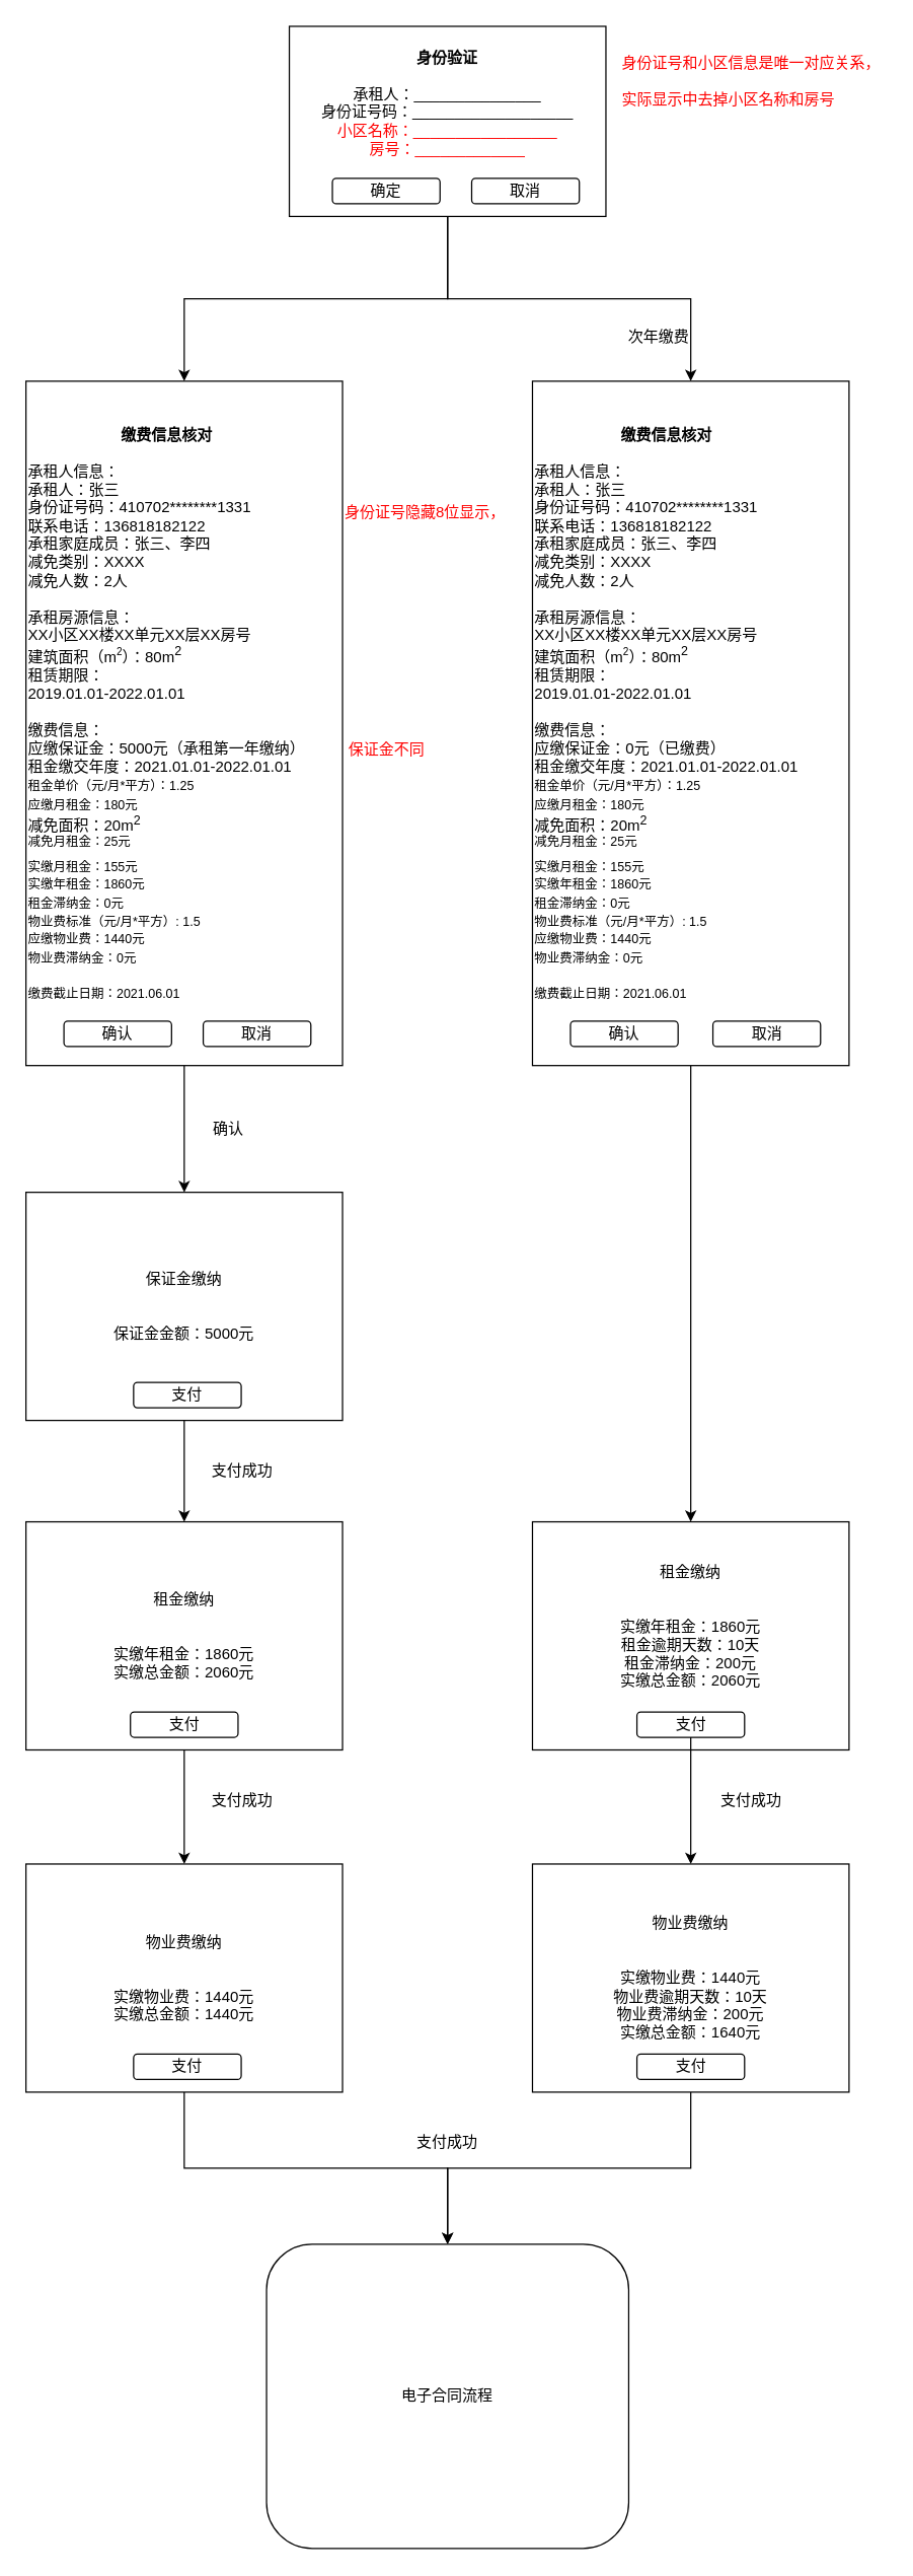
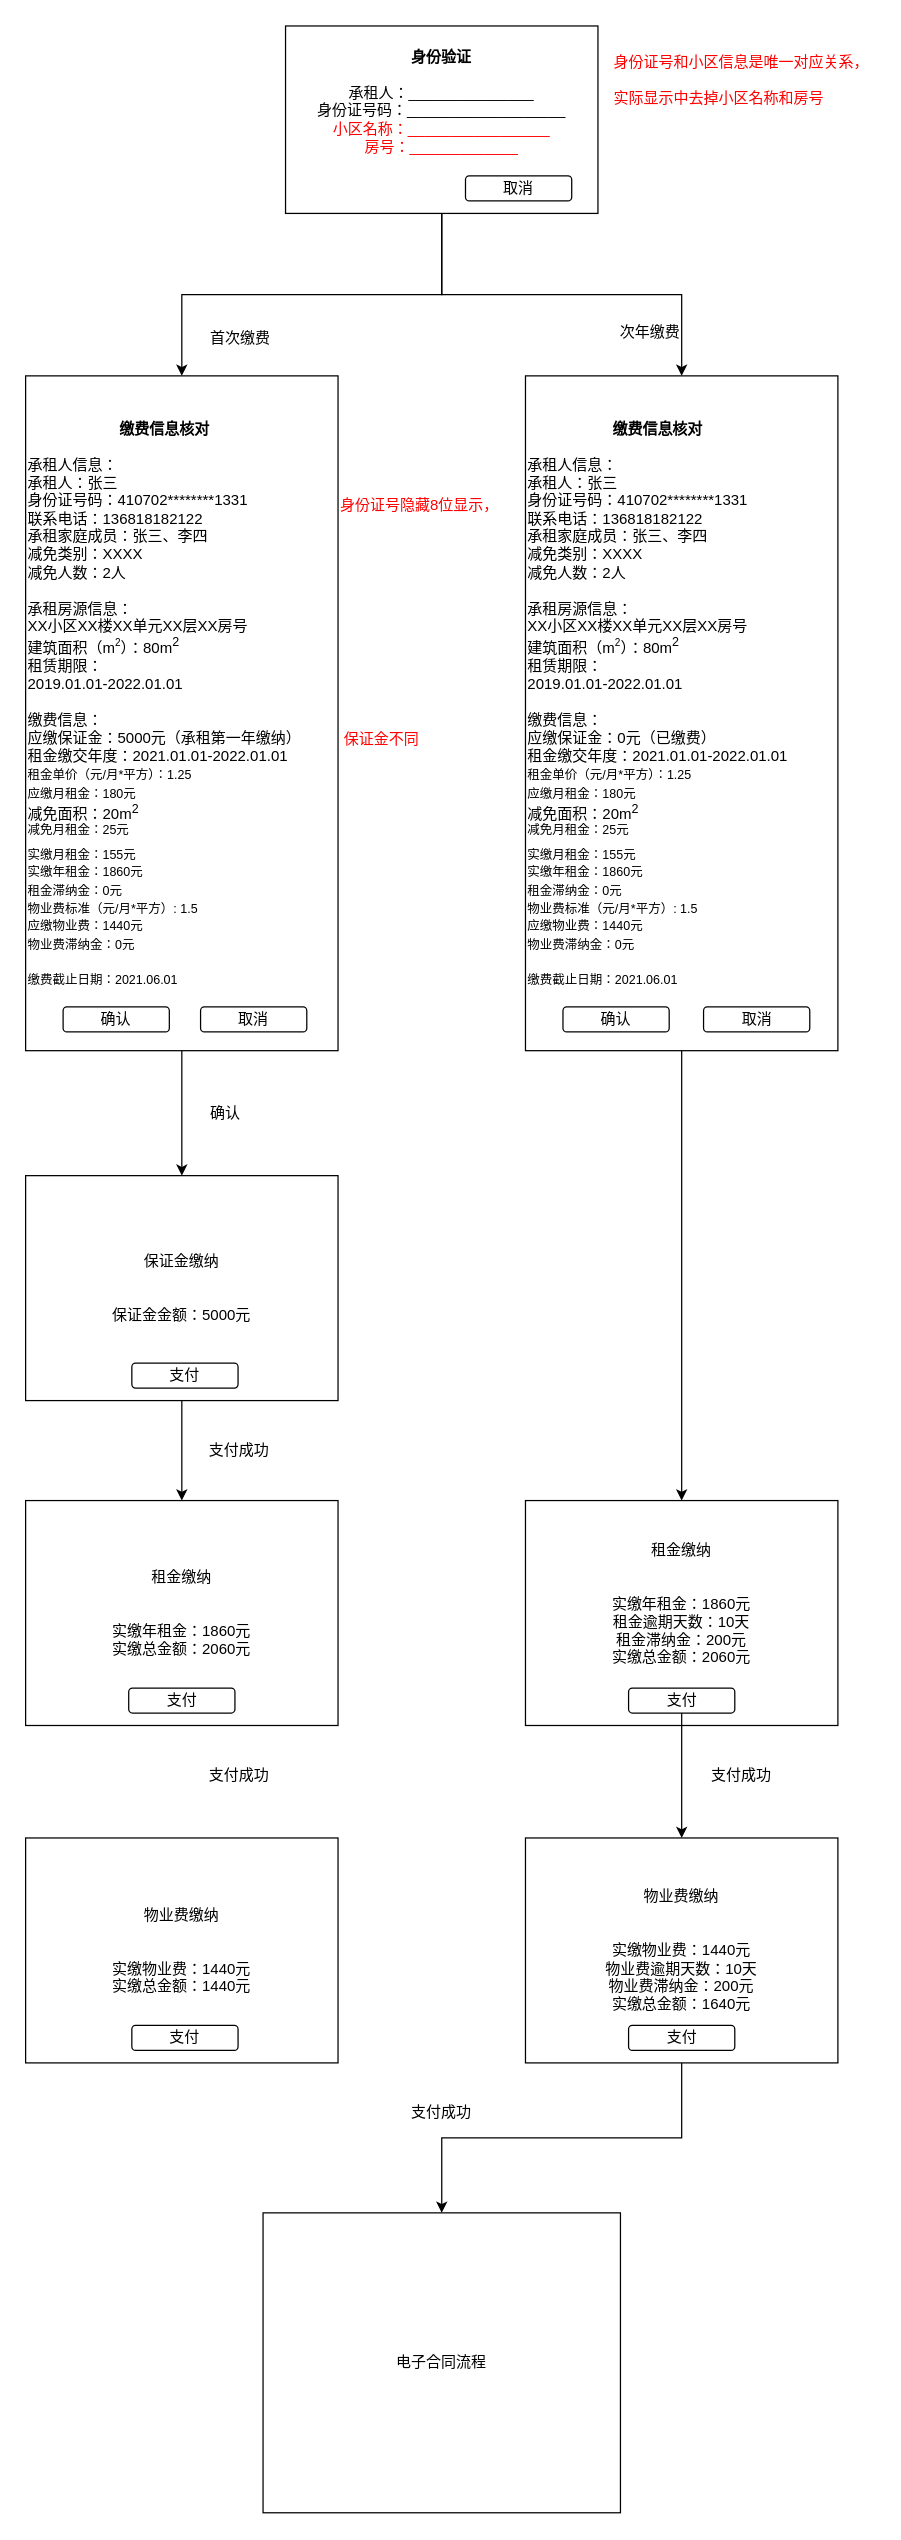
  <mxCell id="0" />
  <mxCell id="1" parent="0" />
  <mxCell id="2" style="edgeStyle=orthogonalEdgeStyle;rounded=0;orthogonalLoop=1;jettySize=auto;html=1;exitX=0.5;exitY=1;exitDx=0;exitDy=0;" parent="1" source="3" edge="1" target="8"><mxGeometry relative="1" as="geometry"><mxPoint x="320" y="910" as="targetPoint" /></mxGeometry></mxCell>
  <mxCell id="3" value="&lt;div style=&quot;text-align: center&quot;&gt;&lt;span&gt;&lt;b&gt;缴费信息核对&lt;/b&gt;&lt;/span&gt;&lt;/div&gt;&lt;br&gt;承租人信息：&lt;br&gt;承租人：张三&lt;br&gt;身份证号码：410702********1331&lt;br&gt;&lt;div&gt;联系电话：136818182122&lt;/div&gt;&lt;div&gt;承租家庭成员：张三、李四&lt;/div&gt;&lt;div&gt;减免类别：XXXX&lt;/div&gt;&lt;div&gt;减免人数：2人&lt;/div&gt;&lt;div&gt;&lt;br&gt;&lt;/div&gt;&lt;div&gt;承租房源信息：&lt;/div&gt;&lt;div&gt;XX小区XX楼XX单元XX层XX房号&lt;/div&gt;&lt;div&gt;建筑面积（m&lt;sup&gt;&lt;font style=&quot;font-size: 8px&quot;&gt;2&lt;/font&gt;&lt;/sup&gt;）：80m&lt;sup&gt;2&lt;/sup&gt;&lt;/div&gt;&lt;div&gt;租赁期限：&lt;/div&gt;&lt;div&gt;2019.01.01-2022.01.01&lt;/div&gt;&lt;div&gt;&lt;br&gt;&lt;/div&gt;&lt;div&gt;缴费信息：&lt;/div&gt;&lt;div&gt;应缴保证金：5000元（承租第一年缴纳）&lt;/div&gt;&lt;div&gt;租金缴交年度：2021.01.01-2022.01.01&lt;/div&gt;&lt;div&gt;&lt;span style=&quot;font-size: 10px&quot;&gt;租金单价（元/月*平方）：1.25&lt;/span&gt;&lt;/div&gt;&lt;div&gt;&lt;span style=&quot;font-size: 10px&quot;&gt;应缴月租金：180元&lt;/span&gt;&lt;/div&gt;&lt;div&gt;减免面积：20m&lt;sup&gt;2&lt;/sup&gt;&lt;/div&gt;&lt;div&gt;&lt;sup&gt;减免月租金：25元&lt;/sup&gt;&lt;/div&gt;&lt;div&gt;&lt;span style=&quot;font-size: 10px&quot;&gt;实缴月租金：155元&lt;/span&gt;&lt;/div&gt;&lt;div&gt;&lt;span style=&quot;font-size: 10px&quot;&gt;实缴年租金：1860元&lt;/span&gt;&lt;/div&gt;&lt;div&gt;&lt;span style=&quot;font-size: 10px&quot;&gt;租金滞纳金：0元&lt;/span&gt;&lt;/div&gt;&lt;div&gt;&lt;span style=&quot;font-size: 10px&quot;&gt;物业费标准（元/月*平方）: 1.5&lt;/span&gt;&lt;/div&gt;&lt;div&gt;&lt;span style=&quot;font-size: 10px&quot;&gt;应缴物业费：1440元&lt;/span&gt;&lt;/div&gt;&lt;div&gt;&lt;span style=&quot;font-size: 10px&quot;&gt;物业费滞纳金：0元&lt;/span&gt;&lt;/div&gt;&lt;div&gt;&lt;span style=&quot;font-size: 10px&quot;&gt;&lt;br&gt;&lt;/span&gt;&lt;/div&gt;&lt;div&gt;&lt;span style=&quot;font-size: 10px&quot;&gt;缴费截止日期：2021.06.01&lt;/span&gt;&lt;/div&gt;&lt;div&gt;&lt;br&gt;&lt;/div&gt;" style="rounded=0;whiteSpace=wrap;html=1;align=left;" parent="1" vertex="1"><mxGeometry x="20" y="300" width="250" height="540" as="geometry" /></mxCell>
  <mxCell id="4" value="&lt;h1&gt;&lt;font style=&quot;font-size: 12px ; font-weight: normal&quot; color=&quot;#ff0000&quot;&gt;身份证号隐藏8位显示，&lt;/font&gt;&lt;/h1&gt;" style="text;html=1;strokeColor=none;fillColor=none;spacing=5;spacingTop=-20;whiteSpace=wrap;overflow=hidden;rounded=0;" parent="1" vertex="1"><mxGeometry x="267" y="380" width="190" height="40" as="geometry" /></mxCell>
+ <mxCell id="5" value="首次缴费" style="text;html=1;strokeColor=none;fillColor=none;align=center;verticalAlign=middle;whiteSpace=wrap;rounded=0;" parent="1" vertex="1"><mxGeometry x="122" y="260" width="140" height="20" as="geometry" /></mxCell>
  <mxCell id="6" value="次年缴费" style="text;html=1;strokeColor=none;fillColor=none;align=center;verticalAlign=middle;whiteSpace=wrap;rounded=0;" parent="1" vertex="1"><mxGeometry x="450" y="255" width="140" height="20" as="geometry" /></mxCell>
  <mxCell id="7" style="edgeStyle=orthogonalEdgeStyle;rounded=0;orthogonalLoop=1;jettySize=auto;html=1;exitX=0.5;exitY=1;exitDx=0;exitDy=0;entryX=0.5;entryY=0;entryDx=0;entryDy=0;" edge="1" parent="1" source="8" target="19"><mxGeometry relative="1" as="geometry" /></mxCell>
  <mxCell id="8" value="保证金缴纳&lt;br&gt;&lt;br&gt;&lt;br&gt;保证金金额：5000元" style="rounded=0;whiteSpace=wrap;html=1;" parent="1" vertex="1"><mxGeometry x="20" y="940" width="250" height="180" as="geometry" /></mxCell>
  <mxCell id="9" value="&lt;h1&gt;&lt;font color=&quot;#ff0000&quot;&gt;&lt;span style=&quot;font-size: 12px ; font-weight: 400&quot;&gt;保证金不同&lt;/span&gt;&lt;/font&gt;&lt;/h1&gt;" style="text;html=1;strokeColor=none;fillColor=none;spacing=5;spacingTop=-20;whiteSpace=wrap;overflow=hidden;rounded=0;" parent="1" vertex="1"><mxGeometry x="270" y="567" width="190" height="40" as="geometry" /></mxCell>
  <mxCell id="10" value="确认" style="text;html=1;strokeColor=none;fillColor=none;align=center;verticalAlign=middle;whiteSpace=wrap;rounded=0;" vertex="1" parent="1"><mxGeometry x="160" y="880" width="40" height="20" as="geometry" /></mxCell>
  <mxCell id="11" value="支付" style="rounded=1;whiteSpace=wrap;html=1;" vertex="1" parent="1"><mxGeometry x="105" y="1090" width="85" height="20" as="geometry" /></mxCell>
  <mxCell id="12" style="edgeStyle=orthogonalEdgeStyle;rounded=0;orthogonalLoop=1;jettySize=auto;html=1;exitX=0.5;exitY=1;exitDx=0;exitDy=0;entryX=0.5;entryY=0;entryDx=0;entryDy=0;" edge="1" parent="1" source="13" target="20"><mxGeometry relative="1" as="geometry" /></mxCell>
  <mxCell id="13" value="&lt;div style=&quot;text-align: center&quot;&gt;&lt;span&gt;&lt;b&gt;缴费信息核对&lt;/b&gt;&lt;/span&gt;&lt;/div&gt;&lt;br&gt;承租人信息：&lt;br&gt;承租人：张三&lt;br&gt;身份证号码：410702********1331&lt;br&gt;&lt;div&gt;联系电话：136818182122&lt;/div&gt;&lt;div&gt;承租家庭成员：张三、李四&lt;/div&gt;&lt;div&gt;减免类别：XXXX&lt;/div&gt;&lt;div&gt;减免人数：2人&lt;/div&gt;&lt;div&gt;&lt;br&gt;&lt;/div&gt;&lt;div&gt;承租房源信息：&lt;/div&gt;&lt;div&gt;XX小区XX楼XX单元XX层XX房号&lt;/div&gt;&lt;div&gt;建筑面积（m&lt;sup&gt;&lt;font style=&quot;font-size: 8px&quot;&gt;2&lt;/font&gt;&lt;/sup&gt;）：80m&lt;sup&gt;2&lt;/sup&gt;&lt;/div&gt;&lt;div&gt;租赁期限：&lt;/div&gt;&lt;div&gt;2019.01.01-2022.01.01&lt;/div&gt;&lt;div&gt;&lt;br&gt;&lt;/div&gt;&lt;div&gt;缴费信息：&lt;/div&gt;&lt;div&gt;应缴保证金：0元（已缴费）&lt;/div&gt;&lt;div&gt;租金缴交年度：2021.01.01-2022.01.01&lt;/div&gt;&lt;div&gt;&lt;span style=&quot;font-size: 10px&quot;&gt;租金单价（元/月*平方）：1.25&lt;/span&gt;&lt;/div&gt;&lt;div&gt;&lt;span style=&quot;font-size: 10px&quot;&gt;应缴月租金：180元&lt;/span&gt;&lt;/div&gt;&lt;div&gt;减免面积：20m&lt;sup&gt;2&lt;/sup&gt;&lt;/div&gt;&lt;div&gt;&lt;sup&gt;减免月租金：25元&lt;/sup&gt;&lt;/div&gt;&lt;div&gt;&lt;span style=&quot;font-size: 10px&quot;&gt;实缴月租金：155元&lt;/span&gt;&lt;/div&gt;&lt;div&gt;&lt;span style=&quot;font-size: 10px&quot;&gt;实缴年租金：1860元&lt;/span&gt;&lt;/div&gt;&lt;div&gt;&lt;span style=&quot;font-size: 10px&quot;&gt;租金滞纳金：0元&lt;/span&gt;&lt;/div&gt;&lt;div&gt;&lt;span style=&quot;font-size: 10px&quot;&gt;物业费标准（元/月*平方）: 1.5&lt;/span&gt;&lt;/div&gt;&lt;div&gt;&lt;span style=&quot;font-size: 10px&quot;&gt;应缴物业费：1440元&lt;/span&gt;&lt;/div&gt;&lt;div&gt;&lt;span style=&quot;font-size: 10px&quot;&gt;物业费滞纳金：0元&lt;/span&gt;&lt;/div&gt;&lt;div&gt;&lt;span style=&quot;font-size: 10px&quot;&gt;&lt;br&gt;&lt;/span&gt;&lt;/div&gt;&lt;div&gt;&lt;span style=&quot;font-size: 10px&quot;&gt;缴费截止日期：2021.06.01&lt;/span&gt;&lt;/div&gt;&lt;div&gt;&lt;br&gt;&lt;/div&gt;" style="rounded=0;whiteSpace=wrap;html=1;align=left;" vertex="1" parent="1"><mxGeometry x="420" y="300" width="250" height="540" as="geometry" /></mxCell>
  <mxCell id="14" value="确认" style="rounded=1;whiteSpace=wrap;html=1;" vertex="1" parent="1"><mxGeometry x="50" y="805" width="85" height="20" as="geometry" /></mxCell>
  <mxCell id="15" value="取消" style="rounded=1;whiteSpace=wrap;html=1;" vertex="1" parent="1"><mxGeometry x="160" y="805" width="85" height="20" as="geometry" /></mxCell>
  <mxCell id="16" value="确认" style="rounded=1;whiteSpace=wrap;html=1;" vertex="1" parent="1"><mxGeometry x="450" y="805" width="85" height="20" as="geometry" /></mxCell>
  <mxCell id="17" value="取消" style="rounded=1;whiteSpace=wrap;html=1;" vertex="1" parent="1"><mxGeometry x="562.5" y="805" width="85" height="20" as="geometry" /></mxCell>
- <mxCell id="18" style="edgeStyle=orthogonalEdgeStyle;rounded=0;orthogonalLoop=1;jettySize=auto;html=1;exitX=0.5;exitY=1;exitDx=0;exitDy=0;entryX=0.5;entryY=0;entryDx=0;entryDy=0;" edge="1" parent="1" source="19" target="26"><mxGeometry relative="1" as="geometry" /></mxCell>
  <mxCell id="19" value="租金缴纳&lt;br&gt;&lt;br&gt;&lt;br&gt;实缴年租金：1860元&lt;br&gt;实缴总金额：2060元" style="rounded=0;whiteSpace=wrap;html=1;" vertex="1" parent="1"><mxGeometry x="20" y="1200" width="250" height="180" as="geometry" /></mxCell>
  <mxCell id="20" value="租金缴纳&lt;br&gt;&lt;br&gt;&lt;br&gt;实缴年租金：1860元&lt;br&gt;租金逾期天数：10天&lt;br&gt;租金滞纳金：200元&lt;br&gt;实缴总金额：2060元&lt;br&gt;&lt;br&gt;" style="rounded=0;whiteSpace=wrap;html=1;" vertex="1" parent="1"><mxGeometry x="420" y="1200" width="250" height="180" as="geometry" /></mxCell>
  <mxCell id="21" style="edgeStyle=orthogonalEdgeStyle;rounded=0;orthogonalLoop=1;jettySize=auto;html=1;entryX=0.5;entryY=0;entryDx=0;entryDy=0;" edge="1" parent="1" source="22" target="30"><mxGeometry relative="1" as="geometry" /></mxCell>
  <mxCell id="22" value="支付" style="rounded=1;whiteSpace=wrap;html=1;" vertex="1" parent="1"><mxGeometry x="502.5" y="1350" width="85" height="20" as="geometry" /></mxCell>
  <mxCell id="23" value="支付" style="rounded=1;whiteSpace=wrap;html=1;" vertex="1" parent="1"><mxGeometry x="102.5" y="1350" width="85" height="20" as="geometry" /></mxCell>
  <mxCell id="24" value="支付成功" style="text;html=1;strokeColor=none;fillColor=none;align=center;verticalAlign=middle;whiteSpace=wrap;rounded=0;" vertex="1" parent="1"><mxGeometry x="161" y="1150" width="60" height="20" as="geometry" /></mxCell>
- <mxCell id="25" style="edgeStyle=orthogonalEdgeStyle;rounded=0;orthogonalLoop=1;jettySize=auto;html=1;exitX=0.5;exitY=1;exitDx=0;exitDy=0;entryX=0.5;entryY=0;entryDx=0;entryDy=0;" edge="1" parent="1" source="26" target="33"><mxGeometry relative="1" as="geometry" /></mxCell>
  <mxCell id="26" value="物业费缴纳&lt;br&gt;&lt;br&gt;&lt;br&gt;实缴物业费：1440元&lt;br&gt;实缴总金额：1440元" style="rounded=0;whiteSpace=wrap;html=1;" vertex="1" parent="1"><mxGeometry x="20" y="1470" width="250" height="180" as="geometry" /></mxCell>
  <mxCell id="27" value="支付成功" style="text;html=1;strokeColor=none;fillColor=none;align=center;verticalAlign=middle;whiteSpace=wrap;rounded=0;" vertex="1" parent="1"><mxGeometry x="161" y="1410" width="60" height="20" as="geometry" /></mxCell>
  <mxCell id="28" value="支付" style="rounded=1;whiteSpace=wrap;html=1;" vertex="1" parent="1"><mxGeometry x="105" y="1620" width="85" height="20" as="geometry" /></mxCell>
  <mxCell id="29" style="edgeStyle=orthogonalEdgeStyle;rounded=0;orthogonalLoop=1;jettySize=auto;html=1;exitX=0.5;exitY=1;exitDx=0;exitDy=0;" edge="1" parent="1" source="30" target="33"><mxGeometry relative="1" as="geometry" /></mxCell>
  <mxCell id="30" value="物业费缴纳&lt;br&gt;&lt;br&gt;&lt;br&gt;实缴物业费：1440元&lt;br&gt;物业费逾期天数：10天&lt;br&gt;物业费滞纳金：200元&lt;br&gt;实缴总金额：1640元&lt;br&gt;" style="rounded=0;whiteSpace=wrap;html=1;" vertex="1" parent="1"><mxGeometry x="420" y="1470" width="250" height="180" as="geometry" /></mxCell>
  <mxCell id="31" value="支付" style="rounded=1;whiteSpace=wrap;html=1;" vertex="1" parent="1"><mxGeometry x="502.5" y="1620" width="85" height="20" as="geometry" /></mxCell>
  <mxCell id="32" value="支付成功" style="text;html=1;strokeColor=none;fillColor=none;align=center;verticalAlign=middle;whiteSpace=wrap;rounded=0;" vertex="1" parent="1"><mxGeometry x="562.5" y="1410" width="60" height="20" as="geometry" /></mxCell>
- <mxCell id="33" value="电子合同流程" style="whiteSpace=wrap;html=1;align=center;rounded=1;" vertex="1" parent="1"><mxGeometry x="210" y="1770" width="286" height="240" as="geometry" /></mxCell>
+ <mxCell id="33" value="电子合同流程" style="rounded=0;whiteSpace=wrap;html=1;align=center;" vertex="1" parent="1"><mxGeometry x="210" y="1770" width="286" height="240" as="geometry" /></mxCell>
  <mxCell id="34" value="支付成功" style="text;html=1;strokeColor=none;fillColor=none;align=center;verticalAlign=middle;whiteSpace=wrap;rounded=0;" vertex="1" parent="1"><mxGeometry x="323" y="1680" width="60" height="20" as="geometry" /></mxCell>
  <mxCell id="35" style="edgeStyle=orthogonalEdgeStyle;rounded=0;orthogonalLoop=1;jettySize=auto;html=1;exitX=0.5;exitY=1;exitDx=0;exitDy=0;entryX=0.5;entryY=0;entryDx=0;entryDy=0;" edge="1" parent="1" source="37" target="3"><mxGeometry relative="1" as="geometry" /></mxCell>
  <mxCell id="36" style="edgeStyle=orthogonalEdgeStyle;rounded=0;orthogonalLoop=1;jettySize=auto;html=1;exitX=0.5;exitY=1;exitDx=0;exitDy=0;entryX=0.5;entryY=0;entryDx=0;entryDy=0;" edge="1" parent="1" source="37" target="13"><mxGeometry relative="1" as="geometry" /></mxCell>
  <mxCell id="37" value="&lt;b&gt;身份验证&lt;/b&gt;&lt;br&gt;&lt;br&gt;承租人：_______________&lt;br&gt;身份证号码：___________________&lt;br&gt;&lt;font color=&quot;#ff0000&quot;&gt;小区名称：_________________&lt;br&gt;房号：_____________&lt;br&gt;&lt;br&gt;&lt;br&gt;&lt;/font&gt;" style="rounded=0;whiteSpace=wrap;html=1;align=center;" vertex="1" parent="1"><mxGeometry x="228" y="20" width="250" height="150" as="geometry" /></mxCell>
  <mxCell id="38" value="&lt;h1&gt;&lt;font color=&quot;#ff0000&quot;&gt;&lt;span style=&quot;font-size: 12px ; font-weight: 400&quot;&gt;身份证号和小区信息是唯一对应关系，实际显示中去掉小区名称和房号&lt;/span&gt;&lt;/font&gt;&lt;/h1&gt;" style="text;html=1;strokeColor=none;fillColor=none;spacing=5;spacingTop=-20;whiteSpace=wrap;overflow=hidden;rounded=0;" vertex="1" parent="1"><mxGeometry x="486.25" y="25" width="212.5" height="100" as="geometry" /></mxCell>
  <mxCell id="39" value="取消" style="rounded=1;whiteSpace=wrap;html=1;" vertex="1" parent="1"><mxGeometry x="372" y="140" width="85" height="20" as="geometry" /></mxCell>
- <mxCell id="40" value="确定" style="rounded=1;whiteSpace=wrap;html=1;" vertex="1" parent="1"><mxGeometry x="262" y="140" width="85" height="20" as="geometry" /></mxCell>
